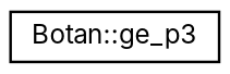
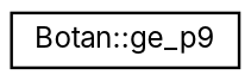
  digraph {
    rankdir=LR
    fontname=Inter
-   n1 [color=black fillcolor=white fontname=Inter fontsize=10 height=0.2 label="Botan::ge_p3" shape=record style=filled width=0.4]
+   n1 [color=black fillcolor=white fontname=Inter fontsize=10 height=0.2 label="Botan::ge_p9" shape=record style=filled width=0.4]
  }
